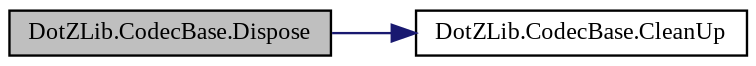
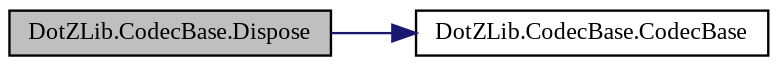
  digraph {
    rankdir=LR
    fontname="Liberation Serif"
    node [color=black fontname="Liberation Serif" fontsize=10 shape=record style=filled]
    n1 [fillcolor=grey75 fontcolor=black height=0.2 label="DotZLib.CodecBase.Dispose" width=0.4]
-   n2 [fillcolor=white height=0.2 label="DotZLib.CodecBase.CleanUp" width=0.4]
+   n2 [fillcolor=white height=0.2 label="DotZLib.CodecBase.CodecBase" width=0.4]
    n1 -> n2 [color=midnightblue fontname="Liberation Serif" fontsize=10 labelfontname=Helvetica labelfontsize=10 style=solid]
  }
